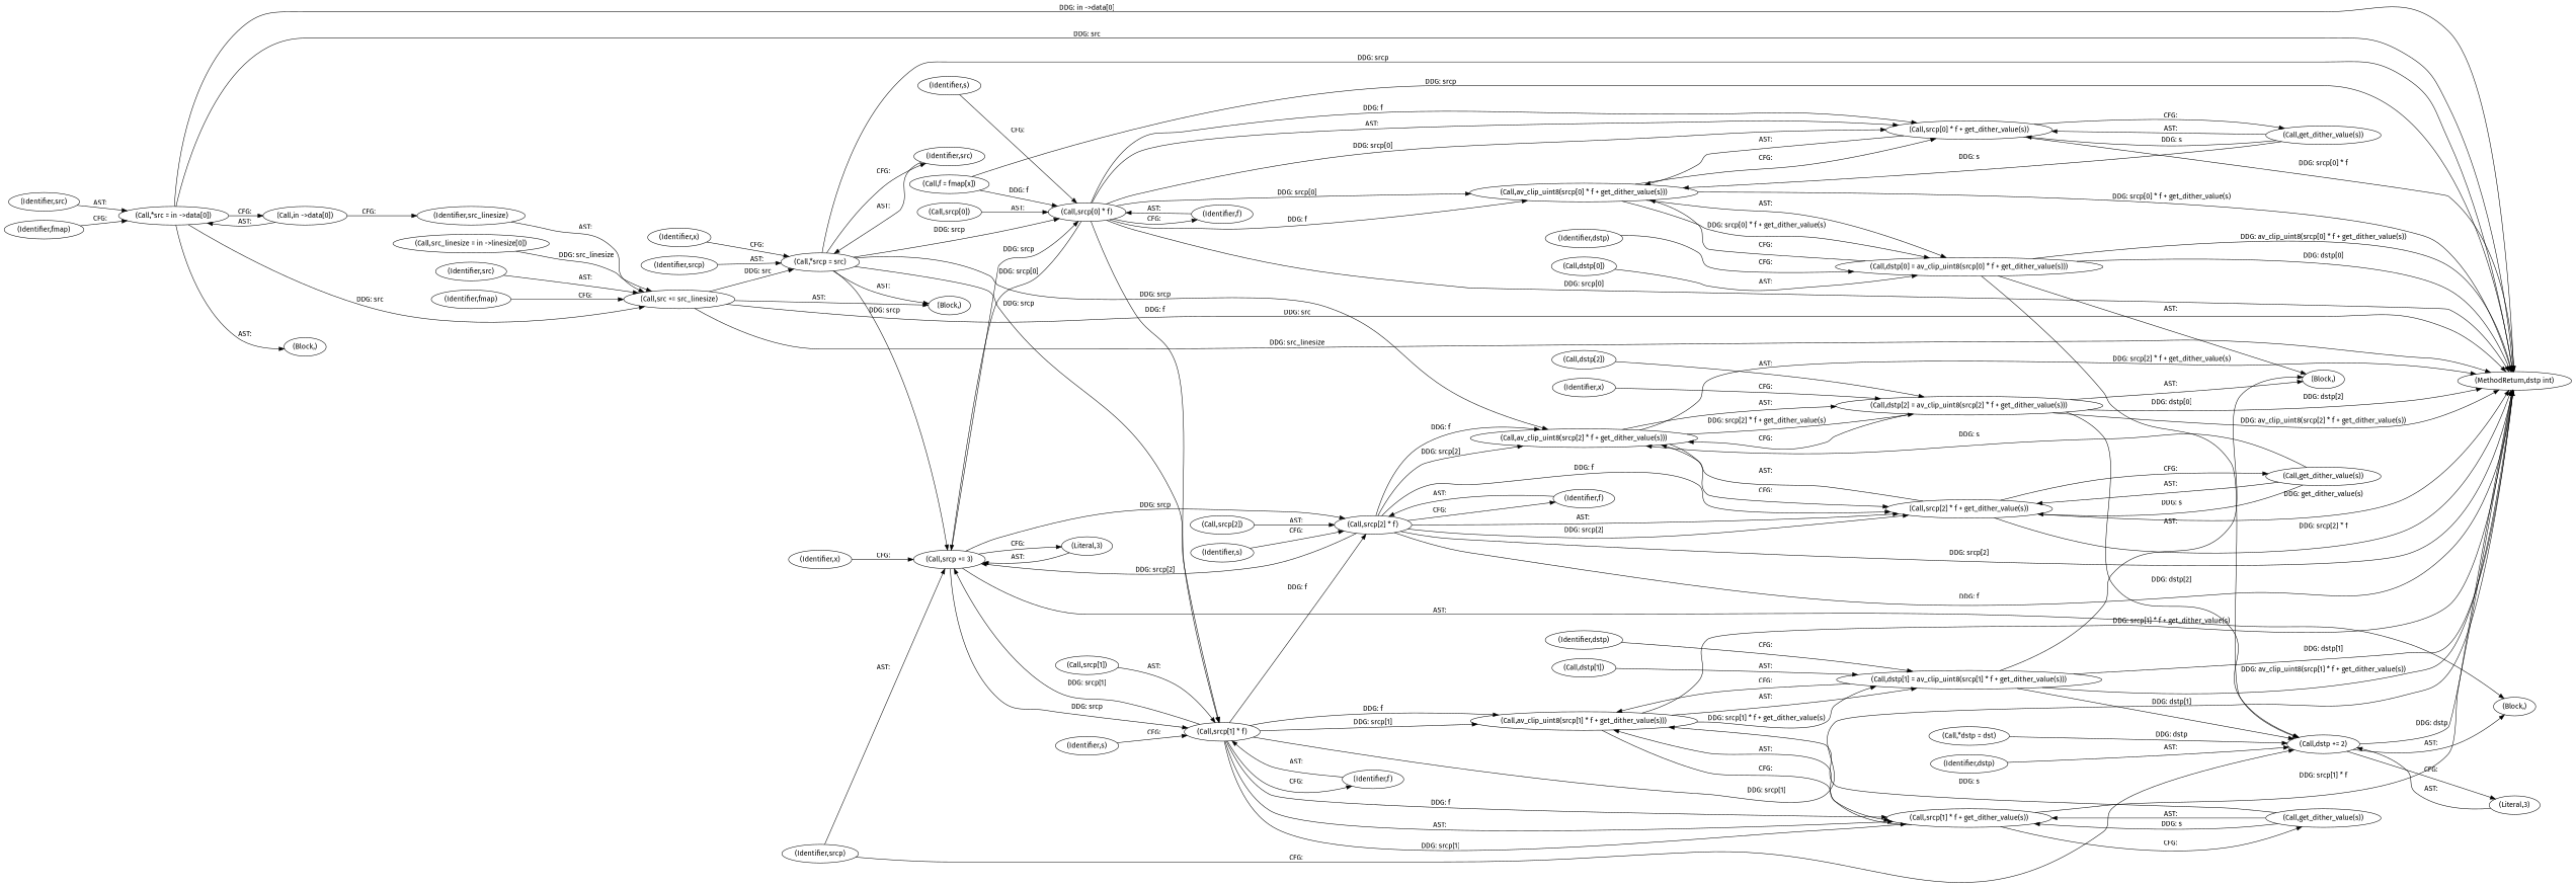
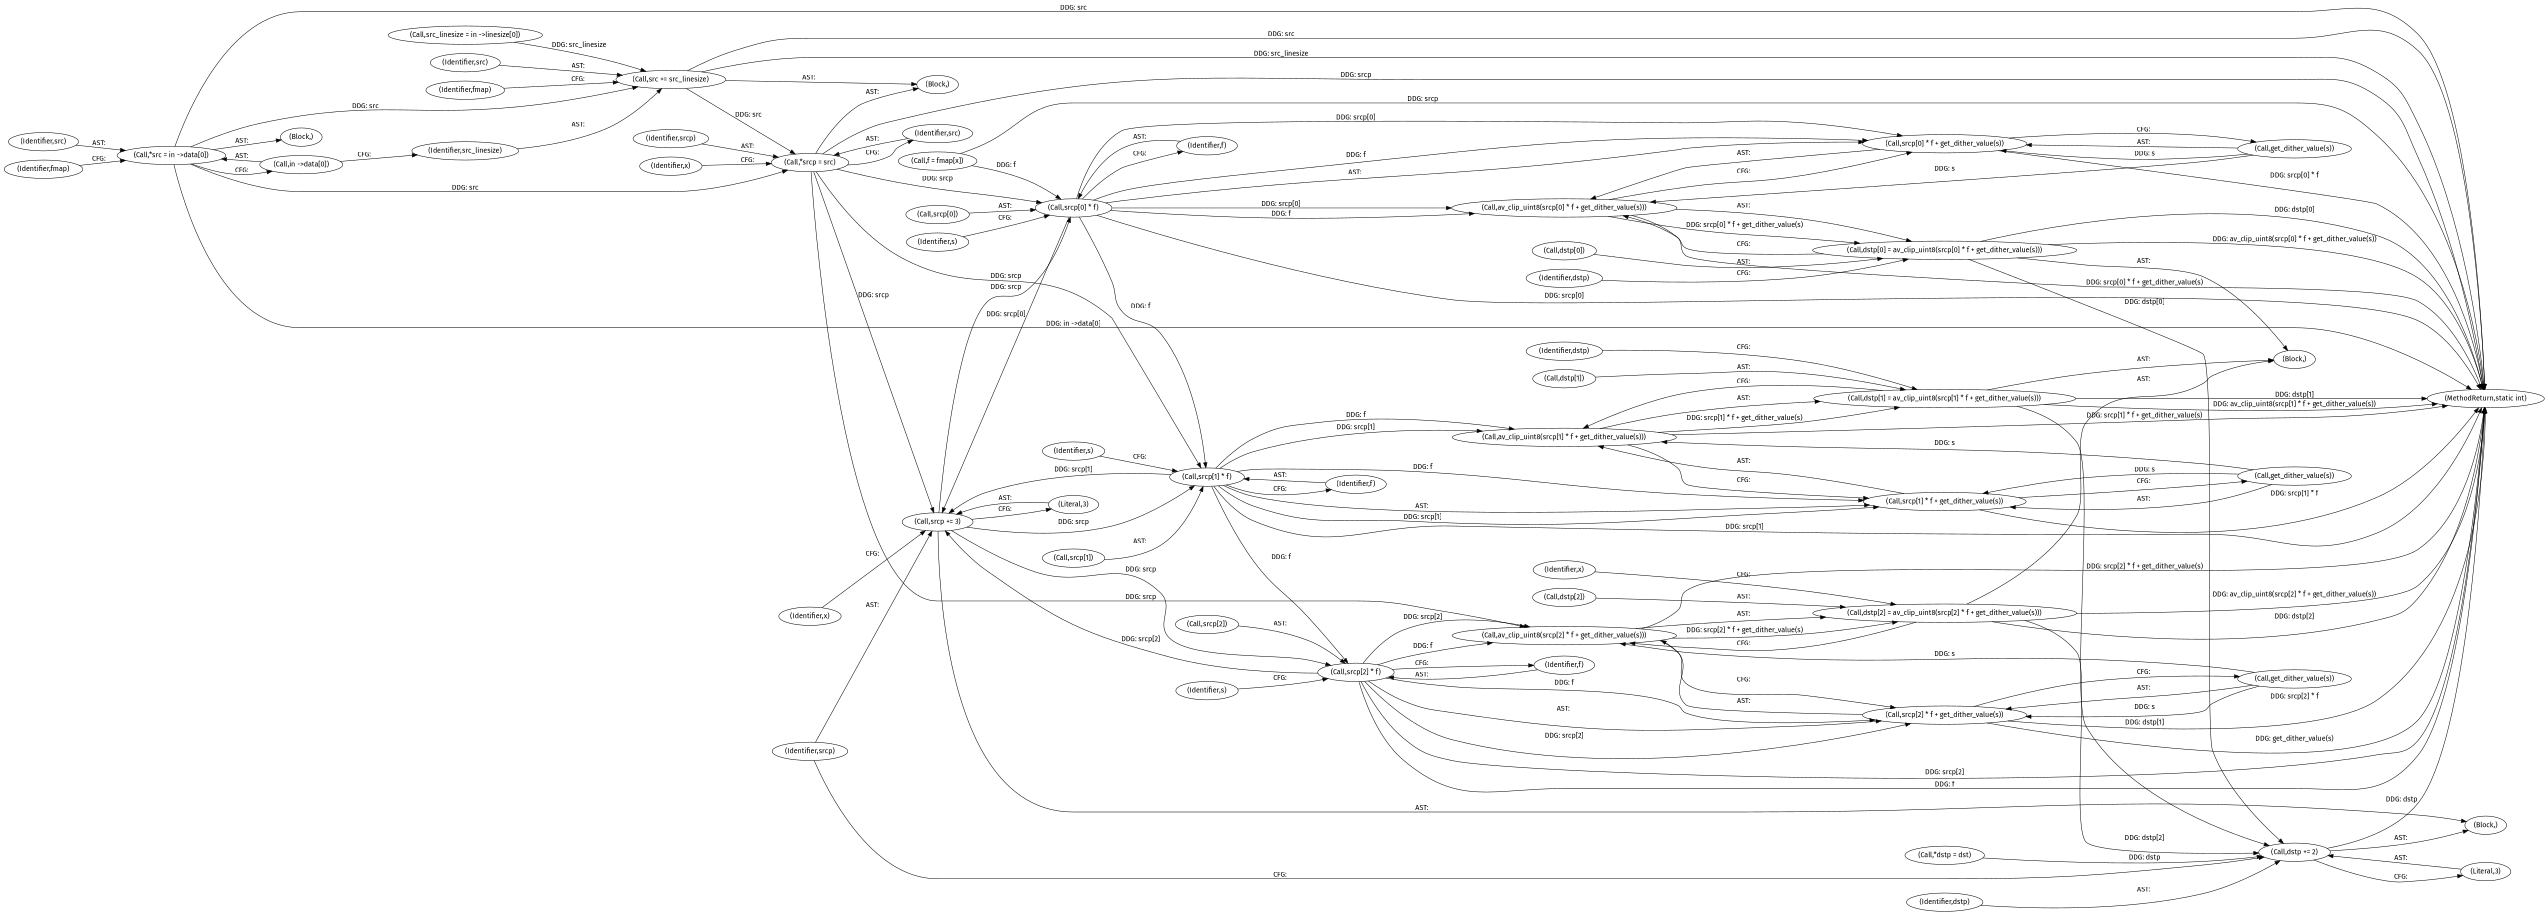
  digraph {
    fontname="Fira Sans"
    rankdir=LR
    node [fontname="Fira Sans"]
    edge [fontname="Fira Sans"]
    n1 [label="(Call,*src = in ->data[0])"]
    n2 [label="(Call,*srcp = src)"]
    n3 [label="(Call,src += src_linesize)"]
    n4 [label="(Block,)"]
-   n5 [label="(MethodReturn,dstp int)"]
+   n5 [label="(MethodReturn,static int)"]
    n6 [label="(Call,in ->data[0])"]
    n7 [label="(Call,srcp += 3)"]
    n8 [label="(Call,srcp[0] * f)"]
    n9 [label="(Call,srcp[1] * f)"]
    n10 [label="(Identifier,src)"]
    n11 [label="(Block,)"]
    n12 [label="(Call,av_clip_uint8(srcp[2] * f + get_dither_value(s)))"]
    n13 [label="(Identifier,src_linesize)"]
    n14 [label="(Call,srcp[2] * f)"]
    n15 [label="(Block,)"]
    n16 [label="(Literal,3)"]
    n17 [label="(Call,av_clip_uint8(srcp[0] * f + get_dither_value(s)))"]
    n18 [label="(Call,srcp[0] * f + get_dither_value(s))"]
    n19 [label="(Identifier,f)"]
    n20 [label="(Call,av_clip_uint8(srcp[1] * f + get_dither_value(s)))"]
    n21 [label="(Call,srcp[1] * f + get_dither_value(s))"]
    n22 [label="(Identifier,f)"]
    n23 [label="(Call,srcp[2] * f + get_dither_value(s))"]
    n24 [label="(Identifier,f)"]
    n25 [label="(Call,dstp[0] = av_clip_uint8(srcp[0] * f + get_dither_value(s)))"]
    n26 [label="(Call,get_dither_value(s))"]
    n27 [label="(Call,dstp += 2)"]
    n28 [label="(Block,)"]
    n29 [label="(Literal,3)"]
    n30 [label="(Call,dstp[1] = av_clip_uint8(srcp[1] * f + get_dither_value(s)))"]
    n31 [label="(Call,get_dither_value(s))"]
    n32 [label="(Call,dstp[2] = av_clip_uint8(srcp[2] * f + get_dither_value(s)))"]
    n33 [label="(Call,get_dither_value(s))"]
    n34 [label="(Call,dstp[0])"]
    n35 [label="(Identifier,x)"]
    n36 [label="(Identifier,srcp)"]
    n37 [label="(Identifier,dstp)"]
    n38 [label="(Identifier,src)"]
    n39 [label="(Identifier,x)"]
    n40 [label="(Identifier,s)"]
    n41 [label="(Call,*dstp = dst)"]
    n42 [label="(Identifier,fmap)"]
    n43 [label="(Identifier,dstp)"]
    n44 [label="(Identifier,x)"]
    n45 [label="(Call,dstp[2])"]
    n46 [label="(Call,src_linesize = in ->linesize[0])"]
    n47 [label="(Identifier,src)"]
    n48 [label="(Call,srcp[0])"]
    n49 [label="(Call,f = fmap[x])"]
    n50 [label="(Call,dstp[1])"]
    n51 [label="(Identifier,dstp)"]
    n52 [label="(Identifier,fmap)"]
    n53 [label="(Identifier,s)"]
    n54 [label="(Call,srcp[2])"]
    n55 [label="(Identifier,s)"]
    n56 [label="(Call,srcp[1])"]
    n57 [label="(Identifier,srcp)"]
+   n1 -> n2 [label="DDG: src"]
    n1 -> n3 [label="DDG: src"]
    n1 -> n4 [label="AST: "]
    n1 -> n5 [label="DDG: in ->data[0]"]
    n1 -> n5 [label="DDG: src"]
    n1 -> n6 [label="CFG: "]
    n2 -> n5 [label="DDG: srcp"]
    n2 -> n7 [label="DDG: srcp"]
    n2 -> n8 [label="DDG: srcp"]
    n2 -> n9 [label="DDG: srcp"]
    n2 -> n10 [label="CFG: "]
    n2 -> n11 [label="AST: "]
    n2 -> n12 [label="DDG: srcp"]
    n3 -> n2 [label="DDG: src"]
    n3 -> n5 [label="DDG: src"]
    n3 -> n5 [label="DDG: src_linesize"]
    n3 -> n11 [label="AST: "]
    n6 -> n1 [label="AST: "]
    n6 -> n13 [label="CFG: "]
    n7 -> n8 [label="DDG: srcp"]
    n7 -> n9 [label="DDG: srcp"]
    n7 -> n14 [label="DDG: srcp"]
    n7 -> n15 [label="AST: "]
    n7 -> n16 [label="CFG: "]
    n8 -> n5 [label="DDG: srcp[0]"]
    n8 -> n7 [label="DDG: srcp[0]"]
    n8 -> n9 [label="DDG: f"]
    n8 -> n17 [label="DDG: srcp[0]"]
    n8 -> n17 [label="DDG: f"]
    n8 -> n18 [label="AST: "]
    n8 -> n18 [label="DDG: srcp[0]"]
    n8 -> n18 [label="DDG: f"]
    n8 -> n19 [label="CFG: "]
    n9 -> n5 [label="DDG: srcp[1]"]
    n9 -> n7 [label="DDG: srcp[1]"]
    n9 -> n14 [label="DDG: f"]
    n9 -> n20 [label="DDG: srcp[1]"]
    n9 -> n20 [label="DDG: f"]
    n9 -> n21 [label="AST: "]
    n9 -> n21 [label="DDG: srcp[1]"]
    n9 -> n21 [label="DDG: f"]
    n9 -> n22 [label="CFG: "]
    n10 -> n2 [label="AST: "]
    n12 -> n5 [label="DDG: srcp[2] * f + get_dither_value(s)"]
    n12 -> n23 [label="CFG: "]
    n12 -> n32 [label="AST: "]
    n12 -> n32 [label="DDG: srcp[2] * f + get_dither_value(s)"]
    n13 -> n3 [label="AST: "]
    n14 -> n5 [label="DDG: srcp[2]"]
    n14 -> n5 [label="DDG: f"]
    n14 -> n7 [label="DDG: srcp[2]"]
    n14 -> n12 [label="DDG: srcp[2]"]
    n14 -> n12 [label="DDG: f"]
    n14 -> n23 [label="AST: "]
    n14 -> n23 [label="DDG: srcp[2]"]
    n14 -> n23 [label="DDG: f"]
    n14 -> n24 [label="CFG: "]
    n16 -> n7 [label="AST: "]
    n17 -> n5 [label="DDG: srcp[0] * f + get_dither_value(s)"]
    n17 -> n18 [label="CFG: "]
    n17 -> n25 [label="AST: "]
    n17 -> n25 [label="DDG: srcp[0] * f + get_dither_value(s)"]
    n18 -> n5 [label="DDG: srcp[0] * f"]
    n18 -> n17 [label="AST: "]
    n18 -> n26 [label="CFG: "]
    n19 -> n8 [label="AST: "]
    n20 -> n5 [label="DDG: srcp[1] * f + get_dither_value(s)"]
    n20 -> n21 [label="CFG: "]
    n20 -> n30 [label="AST: "]
    n20 -> n30 [label="DDG: srcp[1] * f + get_dither_value(s)"]
    n21 -> n5 [label="DDG: srcp[1] * f"]
    n21 -> n20 [label="AST: "]
    n21 -> n31 [label="CFG: "]
    n22 -> n9 [label="AST: "]
    n23 -> n5 [label="DDG: get_dither_value(s)"]
    n23 -> n5 [label="DDG: srcp[2] * f"]
    n23 -> n12 [label="AST: "]
    n23 -> n33 [label="CFG: "]
    n24 -> n14 [label="AST: "]
    n25 -> n5 [label="DDG: av_clip_uint8(srcp[0] * f + get_dither_value(s))"]
    n25 -> n5 [label="DDG: dstp[0]"]
    n25 -> n17 [label="CFG: "]
    n25 -> n27 [label="DDG: dstp[0]"]
    n25 -> n28 [label="AST: "]
    n26 -> n17 [label="DDG: s"]
    n26 -> n18 [label="AST: "]
    n26 -> n18 [label="DDG: s"]
    n27 -> n5 [label="DDG: dstp"]
    n27 -> n15 [label="AST: "]
    n27 -> n29 [label="CFG: "]
    n29 -> n27 [label="AST: "]
    n30 -> n5 [label="DDG: dstp[1]"]
    n30 -> n5 [label="DDG: av_clip_uint8(srcp[1] * f + get_dither_value(s))"]
    n30 -> n20 [label="CFG: "]
    n30 -> n27 [label="DDG: dstp[1]"]
    n30 -> n28 [label="AST: "]
    n31 -> n20 [label="DDG: s"]
    n31 -> n21 [label="AST: "]
    n31 -> n21 [label="DDG: s"]
    n32 -> n5 [label="DDG: av_clip_uint8(srcp[2] * f + get_dither_value(s))"]
    n32 -> n5 [label="DDG: dstp[2]"]
    n32 -> n12 [label="CFG: "]
    n32 -> n27 [label="DDG: dstp[2]"]
    n32 -> n28 [label="AST: "]
    n33 -> n12 [label="DDG: s"]
    n33 -> n23 [label="AST: "]
    n33 -> n23 [label="DDG: s"]
    n34 -> n25 [label="AST: "]
    n35 -> n32 [label="CFG: "]
    n36 -> n2 [label="AST: "]
    n37 -> n25 [label="CFG: "]
    n38 -> n1 [label="AST: "]
    n39 -> n2 [label="CFG: "]
    n40 -> n8 [label="CFG: "]
    n41 -> n27 [label="DDG: dstp"]
    n42 -> n1 [label="CFG: "]
    n43 -> n27 [label="AST: "]
    n44 -> n7 [label="CFG: "]
    n45 -> n32 [label="AST: "]
    n46 -> n3 [label="DDG: src_linesize"]
    n47 -> n3 [label="AST: "]
    n48 -> n8 [label="AST: "]
    n49 -> n5 [label="DDG: srcp"]
    n49 -> n8 [label="DDG: f"]
    n50 -> n30 [label="AST: "]
    n51 -> n30 [label="CFG: "]
    n52 -> n3 [label="CFG: "]
    n53 -> n9 [label="CFG: "]
    n54 -> n14 [label="AST: "]
    n55 -> n14 [label="CFG: "]
    n56 -> n9 [label="AST: "]
    n57 -> n7 [label="AST: "]
    n57 -> n27 [label="CFG: "]
  }
